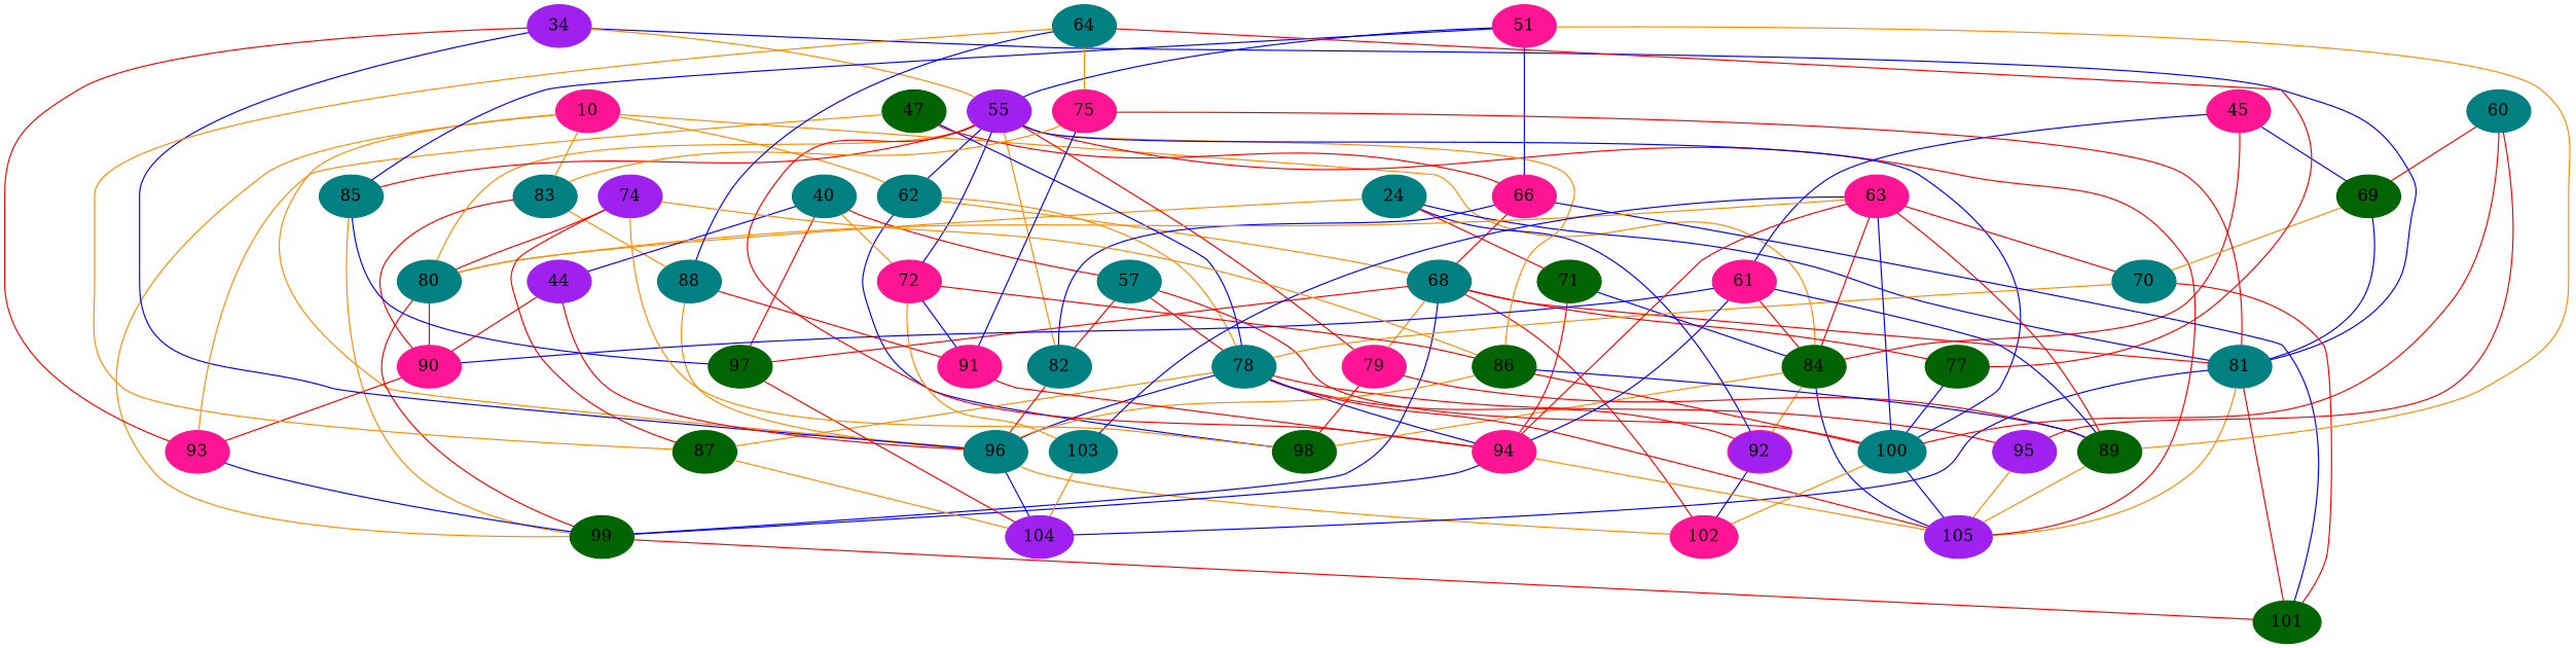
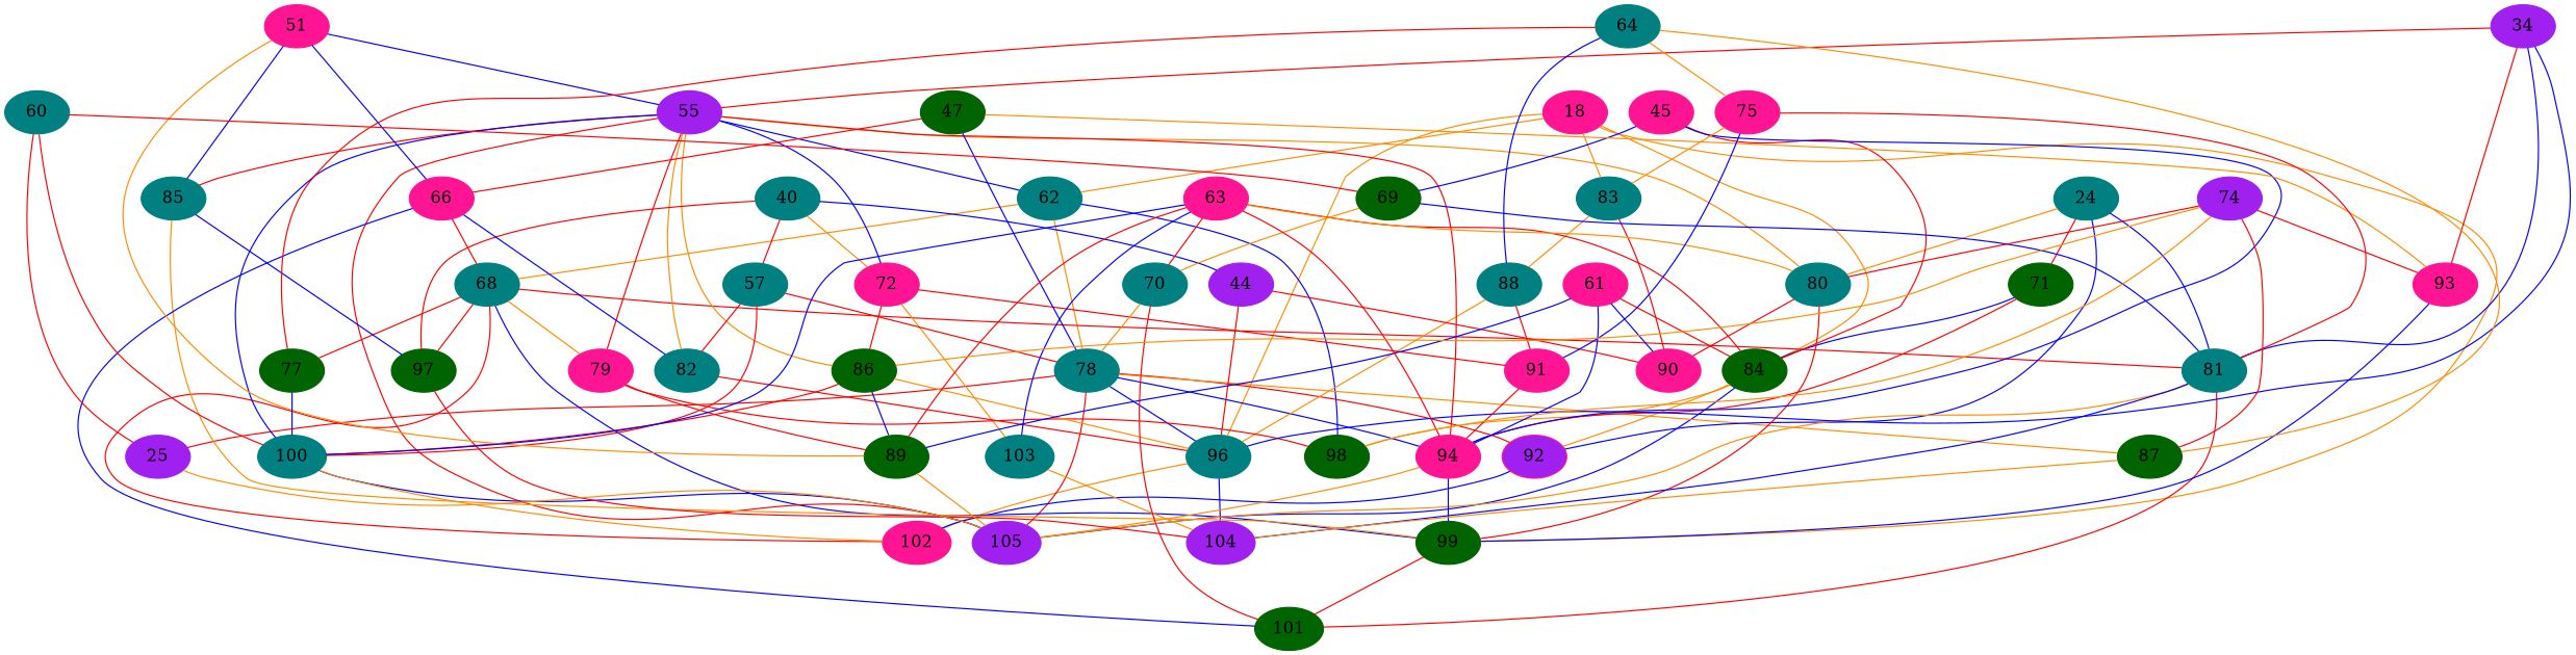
  graph {
    node [color=teal style=filled]
    edge [color=red]
-   18 [color=deeppink super="+3" label=10]
+   18 [color=deeppink super="+3"]
    62 [super="+52"]
    83
    84 [color=darkgreen super="+31+33"]
    96 [super="+28+73+46"]
    99 [color=darkgreen super="+32+59"]
    78 [super="+17+35"]
    68 [super="+37"]
    98 [color=darkgreen]
    90 [color=deeppink super="+22"]
    88
    92 [color=deeppink fillcolor=purple super="+76"]
    105 [color=purple super="+54"]
    102 [color=deeppink super="+5"]
    104 [color=purple super="+19"]
    101 [color=darkgreen]
    24 [super="+4"]
    71 [color=darkgreen]
    80 [super="+7+53+27"]
    81 [super="+10+67"]
    94 [color=deeppink super="+38+65"]
    55 [color=purple super="+48+41"]
    72 [color=deeppink super="+50"]
    85
    79 [color=deeppink]
    82
    86 [color=darkgreen super="+11+26"]
    100 [super="+25+43+39"]
    34 [color=purple]
    93 [color=deeppink]
    44 [color=purple]
    40
    57
    97 [color=darkgreen]
    103
    91 [color=deeppink]
    45 [color=deeppink]
    69 [color=darkgreen]
    70
    66 [color=deeppink super="+58"]
    47 [color=darkgreen]
-   95 [color=purple]
+   95 [color=purple label=25]
    87 [color=darkgreen]
    51 [color=deeppink super="+42"]
    89 [color=darkgreen super="+1+13"]
    60 [super="+56"]
    61 [color=deeppink]
    77 [color=darkgreen]
    63 [color=deeppink super="+49"]
    75 [color=deeppink]
    64
    74 [color=purple]
    18 -- 62 [color=darkorange weight=2]
    18 -- 83 [color=darkorange]
    18 -- 84 [color=darkorange]
    18 -- 96 [color=darkorange]
    18 -- 99 [color=darkorange]
    62 -- 78 [color=darkorange]
    62 -- 68 [color=darkorange]
    62 -- 98 [color=blue]
    83 -- 90
    83 -- 88 [color=darkorange]
    84 -- 98 [color=darkorange]
    84 -- 92 [color=darkorange]
    84 -- 105 [color=blue]
    96 -- 102 [color=darkorange weight=2]
    96 -- 104 [color=blue]
    99 -- 101
    78 -- 96 [color=blue]
    78 -- 92 [weight=2]
    78 -- 105
    78 -- 94 [color=blue]
    78 -- 95
    78 -- 87 [color=darkorange]
    68 -- 99 [color=blue weight=2]
    68 -- 102
    68 -- 81 [weight=2]
    68 -- 79 [color=darkorange]
    68 -- 97
    68 -- 77
-   90 -- 93
+   74 -- 93
    88 -- 96 [color=darkorange]
    88 -- 91
    92 -- 102 [color=blue weight=2]
    24 -- 92 [color=blue]
    24 -- 71 [weight=2]
    24 -- 80 [color=darkorange]
    24 -- 81 [color=blue weight=2]
    71 -- 84 [color=blue]
    71 -- 94
    80 -- 99 [weight=2]
    80 -- 90 [weight=2]
    81 -- 105 [color=darkorange]
    81 -- 104 [color=blue]
    81 -- 101
    94 -- 99 [color=blue weight=2]
    94 -- 105 [color=darkorange]
    55 -- 62 [color=blue]
    55 -- 105
    55 -- 80 [color=darkorange weight=2]
    55 -- 94
    55 -- 72 [color=blue]
    55 -- 85
    55 -- 79
    55 -- 82 [color=darkorange]
    55 -- 86 [color=darkorange weight=2]
    55 -- 100 [color=blue]
    72 -- 86 [weight=2]
    72 -- 103 [color=darkorange]
-   72 -- 91 [color=blue]
+   72 -- 91
    85 -- 99 [color=darkorange]
    85 -- 97 [color=blue]
    79 -- 98
    79 -- 89
    82 -- 96
    86 -- 96 [color=darkorange]
    86 -- 100
    86 -- 89 [color=blue]
    100 -- 105 [color=blue weight=2]
    100 -- 102 [color=darkorange]
    34 -- 96 [color=blue]
    34 -- 81 [color=blue]
-   34 -- 55 [color=darkorange]
+   34 -- 55
    34 -- 93
    93 -- 99 [color=blue]
    44 -- 96
    44 -- 90
    40 -- 72 [color=darkorange]
    40 -- 44 [color=blue]
    40 -- 57
    40 -- 97
    57 -- 78
    57 -- 82
    57 -- 100
    97 -- 104
    103 -- 104 [color=darkorange weight=2]
    91 -- 94
    45 -- 84
-   45 -- 61 [color=blue]
+   45 -- 94 [color=blue]
    45 -- 69 [color=blue]
    69 -- 81 [color=blue]
    69 -- 70 [color=darkorange]
    70 -- 78 [color=darkorange]
    70 -- 101
    66 -- 68
    66 -- 101 [color=blue]
    66 -- 82 [color=blue]
    47 -- 78 [color=blue weight=2]
    47 -- 93 [color=darkorange]
    47 -- 66
    95 -- 105 [color=darkorange]
    87 -- 104 [color=darkorange]
    51 -- 55 [color=blue]
    51 -- 85 [color=blue]
    51 -- 66 [color=blue weight=2]
    51 -- 89 [color=darkorange weight=2]
    89 -- 105 [color=darkorange weight=2]
    60 -- 100 [weight=3]
    60 -- 69
    60 -- 95 [weight=2]
    61 -- 84
    61 -- 90 [color=blue]
    61 -- 94 [color=blue]
    61 -- 89 [color=blue]
    77 -- 100 [color=blue weight=2]
    63 -- 84
    63 -- 80 [color=darkorange weight=2]
    63 -- 94
    63 -- 100 [color=blue]
    63 -- 103 [color=blue]
    63 -- 70
    63 -- 89
    75 -- 83 [color=darkorange]
    75 -- 81
    75 -- 91 [color=blue]
    64 -- 88 [color=blue]
    64 -- 87 [color=darkorange]
    64 -- 77
    64 -- 75 [color=darkorange]
    74 -- 98 [color=darkorange]
    74 -- 80
    74 -- 86 [color=darkorange]
    74 -- 87
  }
